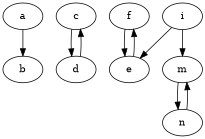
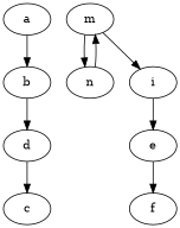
  strict digraph {
    edge [dir=forward]
    a
    b
    c
    d
    f
    e
    m
    n
    i
    a -> b
-   c -> d
+   b -> d
    d -> c
-   f -> e
    e -> f
    m -> n
    n -> m
    i -> e
-   i -> m
+   m -> i
  }
